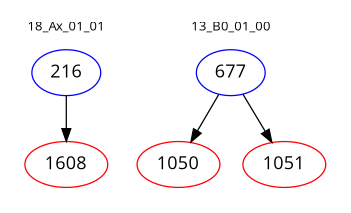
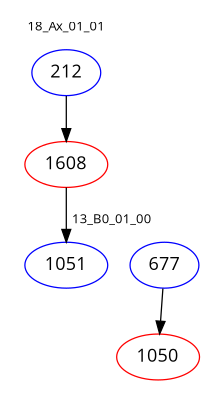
  digraph {
    fontname="Open Sans"
    node [color=red fontname="Open Sans"]
    edge [color=black fontname="Open Sans"]
-   n1 [color=blue label=216]
+   n1 [color=blue label=212]
    n2 [label=1608]
    n3 [color=blue label=677]
    n4 [label=1050]
-   n5 [label=1051]
+   n5 [color=blue label=1051]
    subgraph cluster_1 {
      color=white
      fontsize=10
      label="18_Ax_01_01"
      n1
      n2
    }
    subgraph cluster_2 {
      color=white
      fontsize=10
      label="13_B0_01_00"
      n3
      n4
      n5
    }
    n1 -> n2
    n3 -> n4
-   n3 -> n5
+   n2 -> n5
  }
